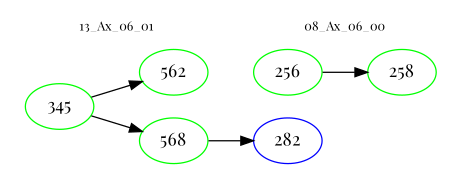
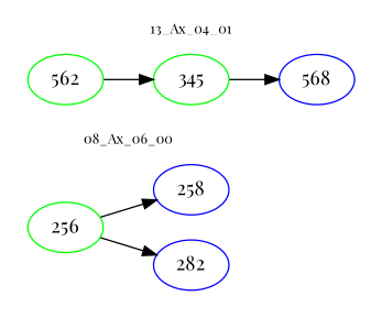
  digraph {
    fontname="Playfair Display"
    rankdir=LR
    node [color=green fontname="Playfair Display"]
    edge [color=black fontname="Playfair Display"]
    n1 [label=256]
    n2 [color=blue label=282]
-   n3 [label=258]
+   n3 [color=blue label=258]
    n4 [label=345]
-   n5 [label=568]
+   n5 [color=blue label=568]
    n6 [label=562]
    subgraph cluster_1 {
      color=white
      fontsize=10
      label="08_Ax_06_00"
      n1
      n2
      n3
    }
    subgraph cluster_2 {
      color=white
      fontsize=10
-     label="13_Ax_06_01"
+     label="13_Ax_04_01"
      n4
      n5
      n6
    }
-   n5 -> n2
+   n1 -> n2
    n1 -> n3
    n4 -> n5
-   n4 -> n6
+   n6 -> n4
  }
